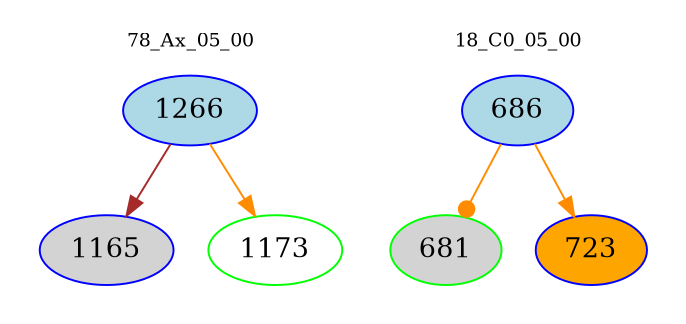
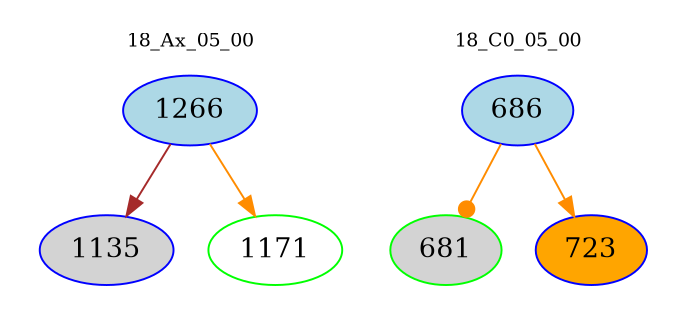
  digraph {
    node [color=blue fillcolor=lightblue style=filled]
    edge [arrowhead=normal color=darkorange]
    n1 [label=1266]
-   n2 [fillcolor=lightgrey label=1165]
-   n3 [color=green fillcolor=white label=1173]
+   n2 [fillcolor=lightgrey label=1135]
+   n3 [color=green fillcolor=white label=1171]
    n4 [label=686]
    n5 [color=green fillcolor=lightgrey label=681]
    n6 [fillcolor=orange label=723]
    subgraph cluster_1 {
      color=white
      fontsize=10
-     label="78_Ax_05_00"
+     label="18_Ax_05_00"
      n1
      n2
      n3
    }
    subgraph cluster_2 {
      color=white
      fontsize=10
      label="18_C0_05_00"
      n4
      n5
      n6
    }
    n1 -> n2 [color=brown]
    n1 -> n3
    n4 -> n5 [arrowhead=dot]
    n4 -> n6
  }
